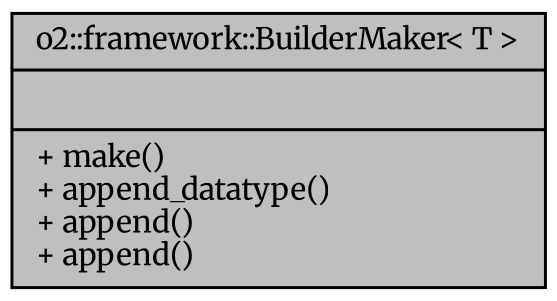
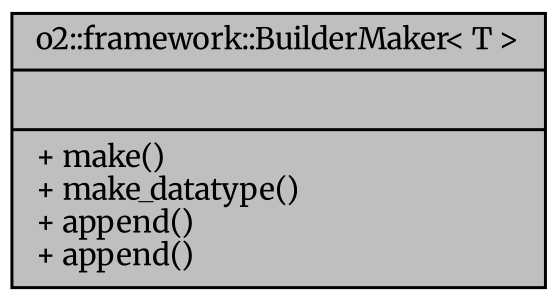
  digraph {
    fontname=Merriweather
-   n1 [color=black fillcolor=grey75 fontcolor=black fontname=Merriweather fontsize=10 height=0.2 label="{o2::framework::BuilderMaker\< T \>\n||+ make()\l+ append_datatype()\l+ append()\l+ append()\l}" shape=record style=filled width=0.4]
+   n1 [color=black fillcolor=grey75 fontcolor=black fontname=Merriweather fontsize=10 height=0.2 label="{o2::framework::BuilderMaker\< T \>\n||+ make()\l+ make_datatype()\l+ append()\l+ append()\l}" shape=record style=filled width=0.4]
  }
